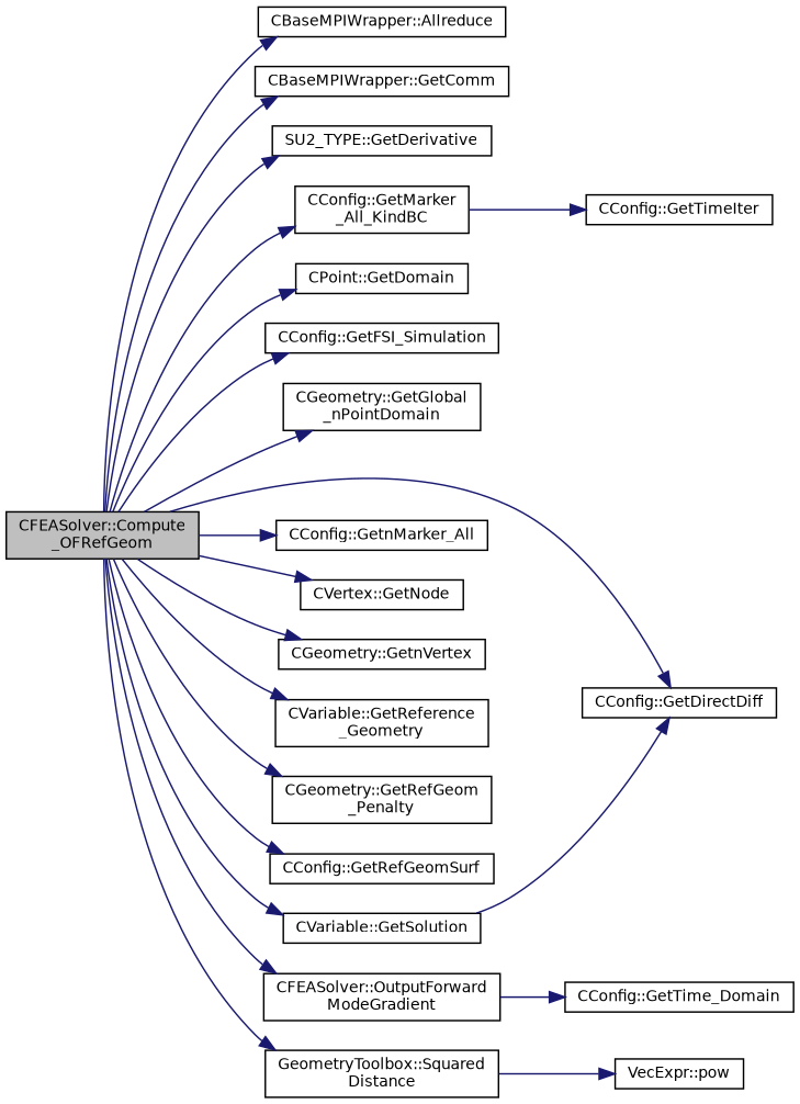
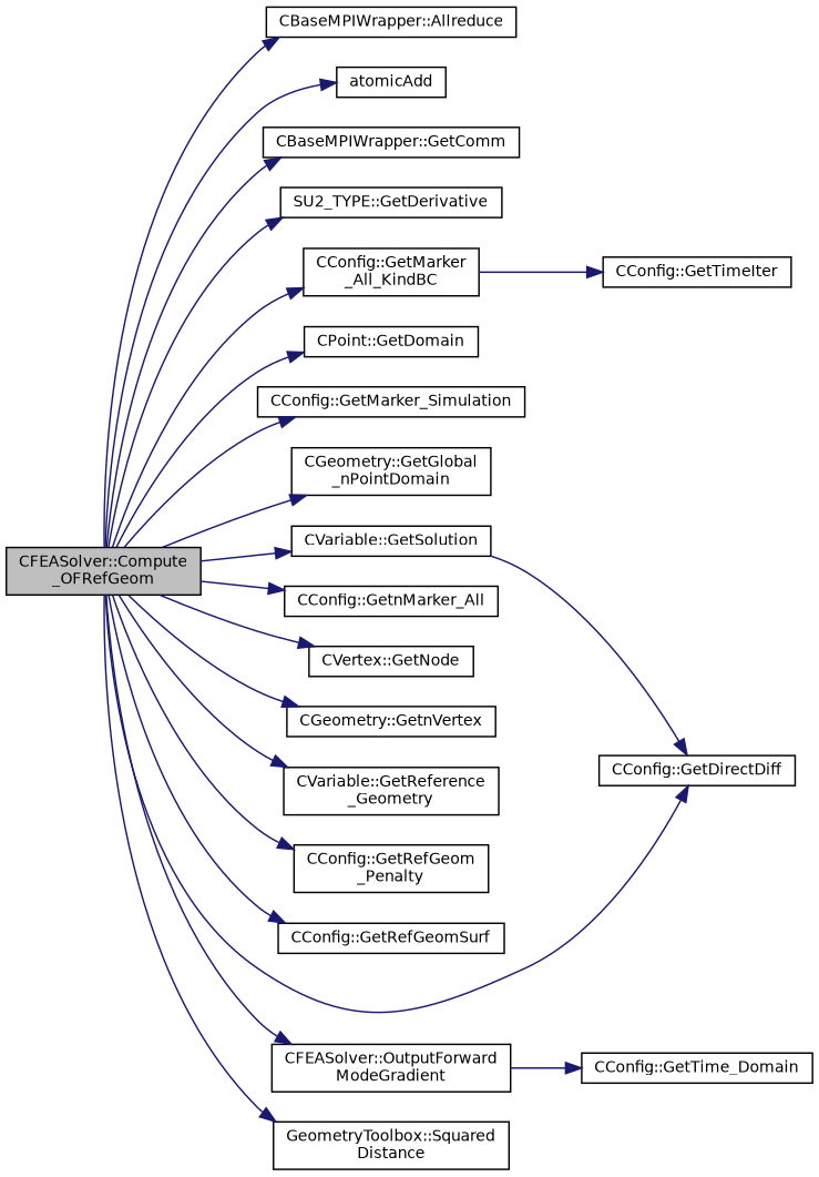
  digraph {
    rankdir=LR
    node [color=black fillcolor=white fontname=Helvetica fontsize=10 shape=record style=filled]
    edge [color=midnightblue fontname=Helvetica fontsize=10 labelfontname=Helvetica labelfontsize=10 style=solid]
    n1 [fillcolor=grey75 fontcolor=black height=0.2 label="CFEASolver::Compute\l_OFRefGeom" width=0.4]
    n2 [height=0.2 label="CBaseMPIWrapper::Allreduce" width=0.4]
+   n3 [height=0.2 label=atomicAdd width=0.4]
    n4 [height=0.2 label="CBaseMPIWrapper::GetComm" width=0.4]
    n5 [height=0.2 label="SU2_TYPE::GetDerivative" width=0.4]
    n6 [height=0.2 label="CConfig::GetDirectDiff" width=0.4]
    n7 [height=0.2 label="CPoint::GetDomain" width=0.4]
-   n8 [height=0.2 label="CConfig::GetFSI_Simulation" width=0.4]
+   n8 [height=0.2 label="CConfig::GetMarker_Simulation" width=0.4]
    n9 [height=0.2 label="CGeometry::GetGlobal\l_nPointDomain" width=0.4]
    n10 [height=0.2 label="CConfig::GetMarker\l_All_KindBC" width=0.4]
    n11 [height=0.2 label="CConfig::GetnMarker_All" width=0.4]
    n12 [height=0.2 label="CVertex::GetNode" width=0.4]
    n13 [height=0.2 label="CGeometry::GetnVertex" width=0.4]
    n14 [height=0.2 label="CVariable::GetReference\l_Geometry" width=0.4]
-   n15 [height=0.2 label="CGeometry::GetRefGeom\l_Penalty" width=0.4]
+   n15 [height=0.2 label="CConfig::GetRefGeom\l_Penalty" width=0.4]
    n16 [height=0.2 label="CConfig::GetRefGeomSurf" width=0.4]
    n17 [height=0.2 label="CVariable::GetSolution" width=0.4]
    n18 [height=0.2 label="CFEASolver::OutputForward\lModeGradient" width=0.4]
    n19 [height=0.2 label="GeometryToolbox::Squared\lDistance" width=0.4]
    n20 [height=0.2 label="CConfig::GetTimeIter" width=0.4]
    n21 [height=0.2 label="CConfig::GetTime_Domain" width=0.4]
-   n22 [height=0.2 label="VecExpr::pow" width=0.4]
    n1 -> n2
+   n1 -> n3
    n1 -> n4
    n1 -> n5
    n1 -> n6
    n1 -> n7
    n1 -> n8
    n1 -> n9
    n1 -> n10
    n1 -> n11
    n1 -> n12
    n1 -> n13
    n1 -> n14
    n1 -> n15
    n1 -> n16
    n1 -> n17
    n1 -> n18
    n1 -> n19
    n10 -> n20
    n17 -> n6
    n18 -> n21
-   n19 -> n22
  }
